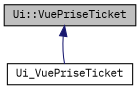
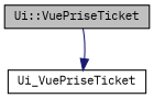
  digraph {
    fontname="IBM Plex Mono"
    node [color=black fontname="IBM Plex Mono" fontsize=10 shape=record style=filled]
    n1 [fillcolor=grey75 fontcolor=black height=0.2 label="Ui::VuePriseTicket" width=0.4]
    n2 [fillcolor=white height=0.2 label=Ui_VuePriseTicket width=0.4]
-   n1 -> n2 [color=midnightblue dir=back fontname="IBM Plex Mono" fontsize=10 labelfontname=Helvetica labelfontsize=10 style=solid]
+   n2 -> n1 [color=midnightblue dir=back fontname="IBM Plex Mono" fontsize=10 labelfontname=Helvetica labelfontsize=10 style=solid]
  }
